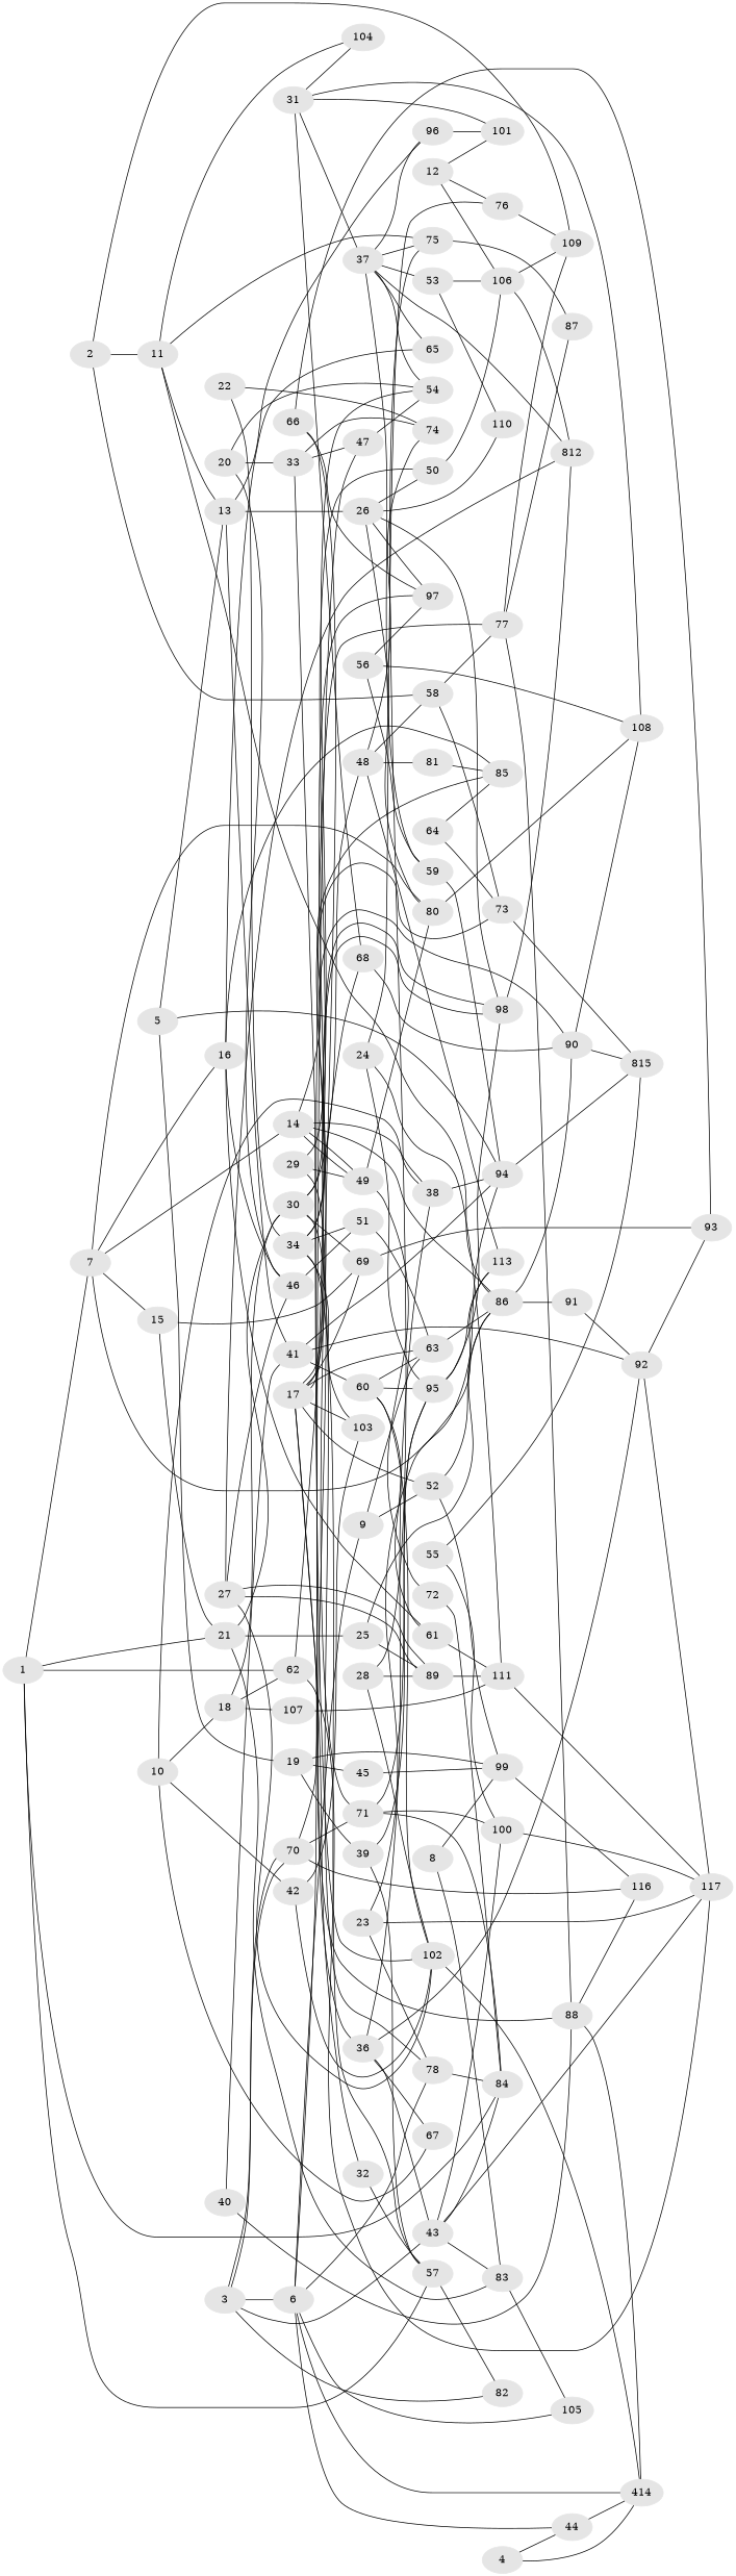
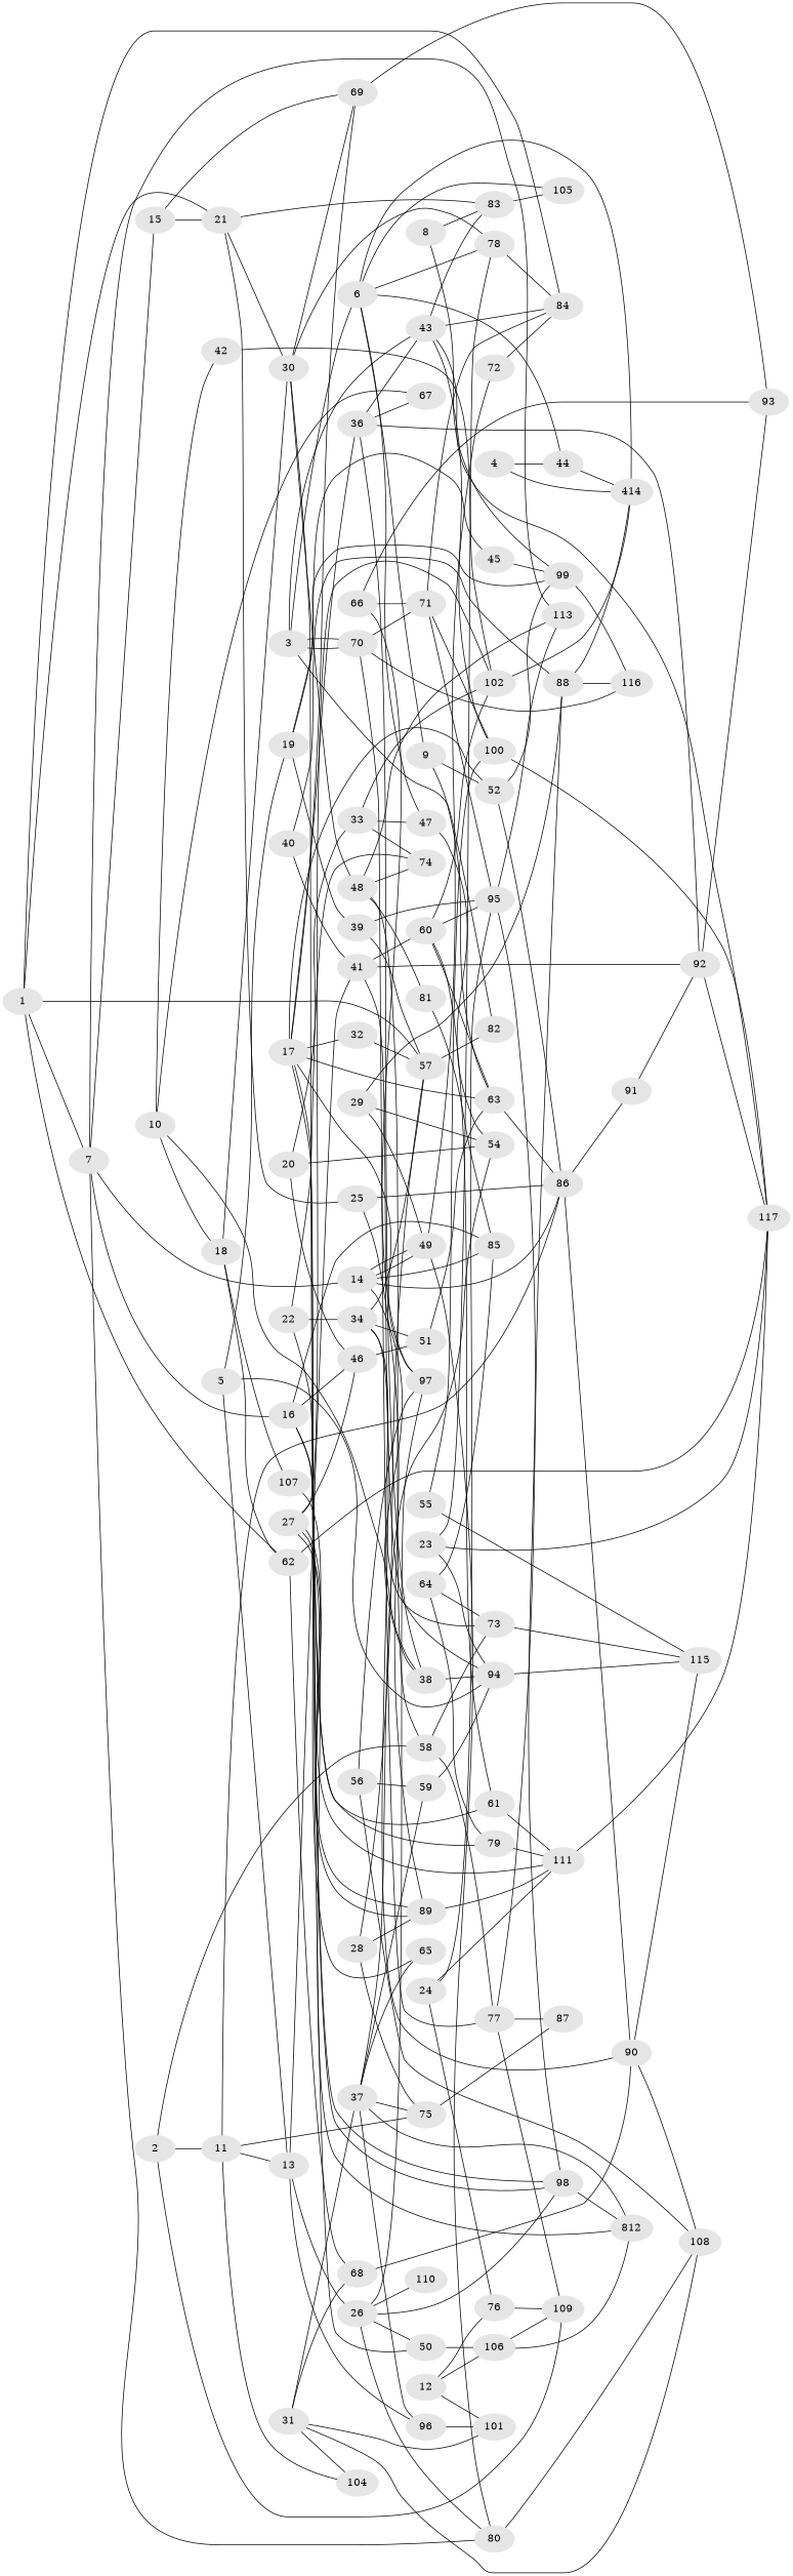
  graph {
    rankdir=LR
    node [color=gray90 style=filled]
    1
    7
    21
    57
    62
    84
    14
    15
    16
    80
    113
    83
    30
    25
    82
    117
    68
    2
    11
    58
    109
    13
    75
    86
    104
    73
    77
    3
    6
    43
    70
    44
    n33 [label=414]
    9
    47
    78
    105
    100
    71
    116
    4
    5
    19
    94
    26
    41
    96
    99
    39
    45
-   115 [label=815]
+   115
    52
    63
    54
    38
    49
    85
    69
    46
    61
    65
    108
    8
    10
    18
    42
    67
    107
-   103
    102
    87
    90
    91
    12
    76
    101
    106
    n78 [label=812]
    97
    98
    50
    110
    92
    60
    72
    93
    51
    111
    17
    32
    36
    48
    95
    20
    33
    74
    89
    22
    34
+   79
    23
    24
    27
    28
    29
    88
    81
    31
    37
-   53
    59
    40
    55
    56
    64
    66
    1 -- 7
    1 -- 21
    1 -- 57
    1 -- 62
    1 -- 84
    7 -- 14
    7 -- 15
    7 -- 16
    7 -- 80
    7 -- 113
    21 -- 83
    21 -- 30
    21 -- 25
    57 -- 82
    62 -- 117
    62 -- 68
    14 -- 86
    14 -- 38
    14 -- 49
    14 -- 49
    14 -- 85
    15 -- 21
    15 -- 69
    16 -- 85
    16 -- 46
    16 -- 61
    16 -- 65
    80 -- 108
    83 -- 105
    30 -- 78
    30 -- 69
    30 -- 50
    30 -- 48
    25 -- 86
    25 -- 89
    68 -- 90
    2 -- 11
    2 -- 58
    2 -- 109
    11 -- 13
    11 -- 75
    11 -- 86
    11 -- 104
    58 -- 73
    58 -- 77
    13 -- 26
    13 -- 41
    13 -- 96
    75 -- 87
    86 -- 90
    86 -- 91
    73 -- 115
    77 -- 109
    77 -- 87
    77 -- 88
    3 -- 82
    3 -- 6
    3 -- 43
    3 -- 70
    3 -- 70
    6 -- 44
    6 -- n33
    6 -- 9
    6 -- 47
    6 -- 78
    6 -- 105
    43 -- 84
    43 -- 83
    43 -- 117
    43 -- 100
    70 -- 77
    70 -- 71
    70 -- 116
    44 -- n33
    9 -- 52
    9 -- 63
    47 -- 54
    78 -- 84
    100 -- 117
    71 -- 84
    71 -- 100
    71 -- 95
    4 -- 44
    4 -- n33
    5 -- 13
    5 -- 19
    5 -- 94
    19 -- 99
    19 -- 39
    19 -- 45
    94 -- 115
    26 -- 80
    26 -- 97
    26 -- 98
    26 -- 50
    26 -- 110
    41 -- 94
    41 -- 92
    41 -- 60
    96 -- 101
    99 -- 116
    39 -- 57
    39 -- 95
    45 -- 99
    52 -- 86
    52 -- 99
    63 -- 86
    38 -- 94
    49 -- 80
    49 -- 72
    69 -- 93
    46 -- 51
    61 -- 111
    8 -- 83
    8 -- 99
    10 -- 38
    10 -- 18
    10 -- 42
    10 -- 67
    18 -- 62
    18 -- 30
    18 -- 107
-   42 -- 103
    42 -- 102
    107 -- 111
    102 -- n33
    90 -- 115
    90 -- 108
    91 -- 92
    12 -- 76
    12 -- 101
    12 -- 106
    76 -- 109
    106 -- 109
    106 -- n78
    98 -- n78
    50 -- 106
    92 -- 117
    92 -- 93
    60 -- 63
    60 -- 61
    60 -- 102
    60 -- 95
    72 -- 84
    51 -- 63
    111 -- 117
    17 -- 52
    17 -- 63
    17 -- 69
-   17 -- 103
    17 -- 97
    17 -- 98
    17 -- 98
    17 -- 32
    17 -- 36
    32 -- 57
    36 -- 43
    36 -- 38
    36 -- 67
    36 -- 92
    48 -- 113
    48 -- 58
    48 -- 74
    48 -- 81
    95 -- 113
    95 -- 98
    20 -- 54
    20 -- 46
    20 -- 33
    33 -- 47
    33 -- 102
    33 -- 74
    89 -- 111
    22 -- 74
    22 -- 34
+   22 -- 79
    34 -- 57
    34 -- 73
-   34 -- 103
    34 -- 90
    34 -- 51
+   79 -- 111
    23 -- 117
    23 -- 78
    23 -- 94
    24 -- 76
    24 -- 111
    24 -- 95
    27 -- 46
    27 -- 102
    27 -- n78
    27 -- 89
    27 -- 89
    28 -- 75
-   28 -- 102
+   28 -- 57
    28 -- 89
    29 -- 54
    29 -- 49
    29 -- 88
    88 -- n33
    88 -- 116
    81 -- 85
    31 -- 68
    31 -- 104
    31 -- 108
    31 -- 101
    31 -- 37
    37 -- 75
    37 -- 96
    37 -- 54
    37 -- 65
    37 -- n78
-   37 -- 53
    37 -- 59
-   53 -- 106
-   53 -- 110
    59 -- 94
    40 -- 41
    40 -- 88
    55 -- 100
    55 -- 115
    56 -- 108
    56 -- 97
    56 -- 59
    64 -- 73
    64 -- 85
+   64 -- 79
    66 -- 71
    66 -- 97
    66 -- 93
  }
